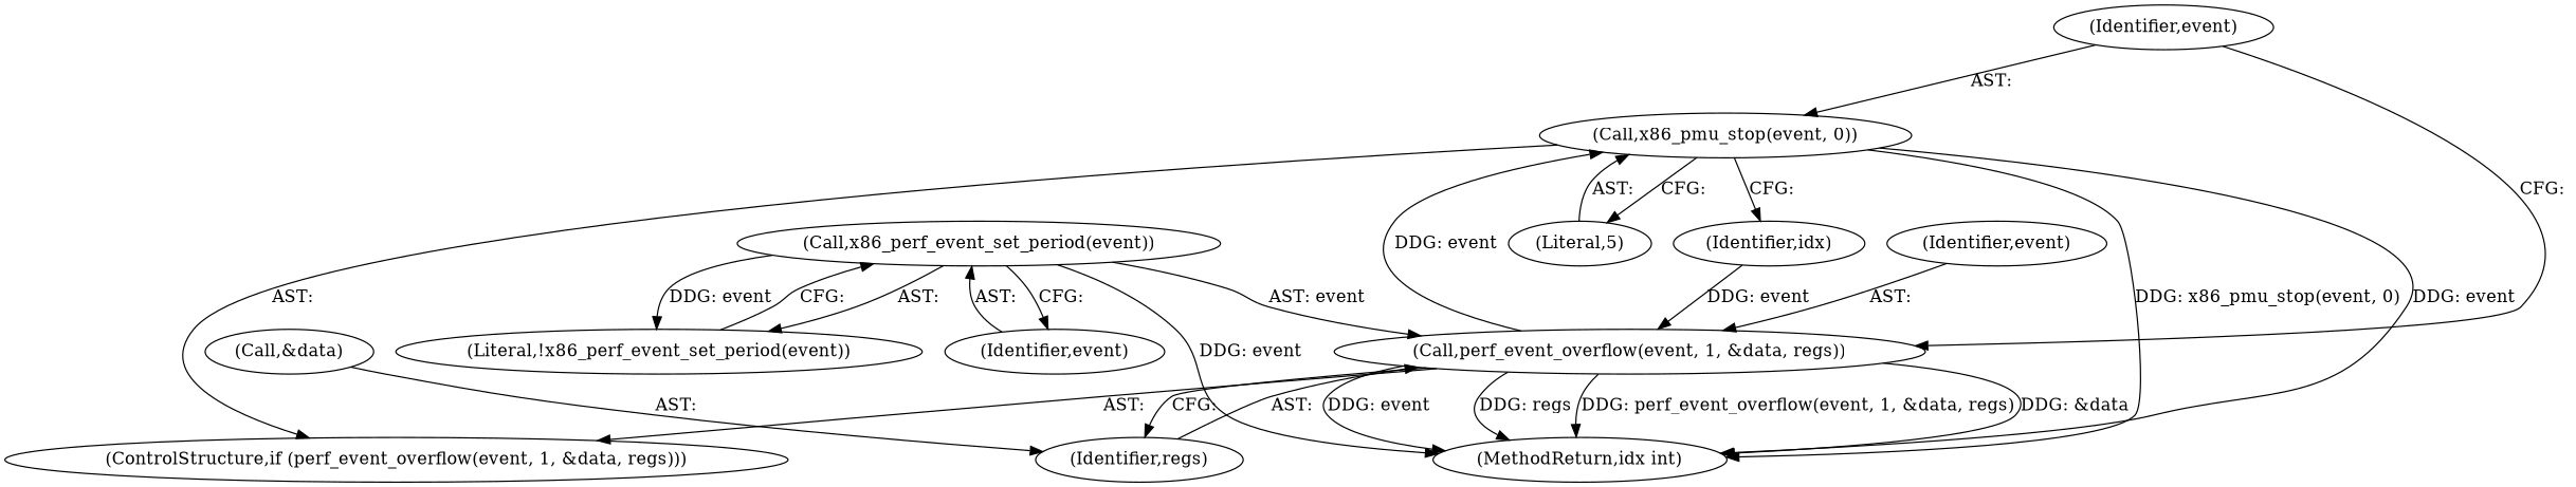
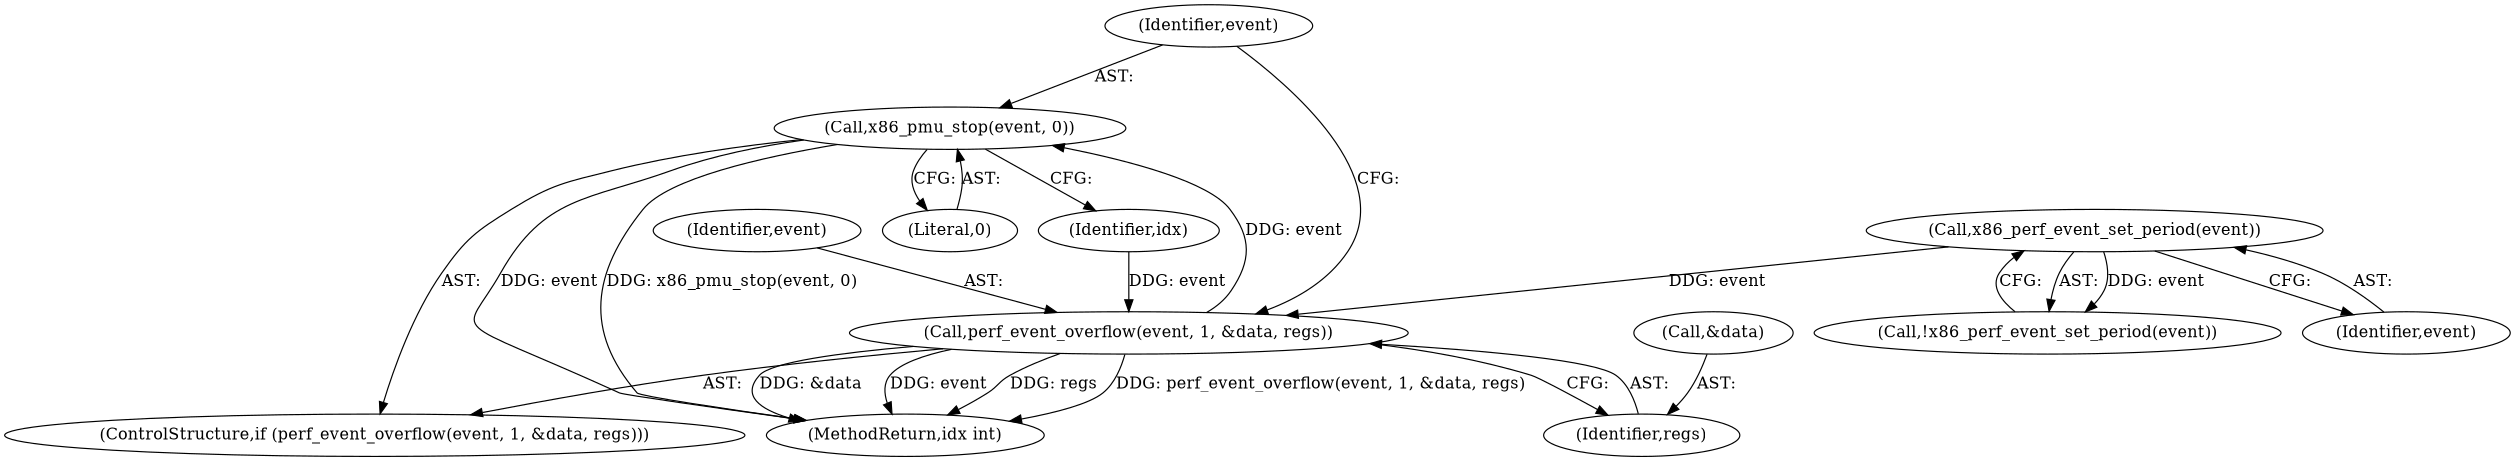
  digraph {
    n1 [label="(Call,x86_pmu_stop(event, 0))"]
    n2 [label="(MethodReturn,idx int)"]
    n3 [label="(ControlStructure,if (perf_event_overflow(event, 1, &data, regs)))"]
-   n4 [label="(Literal,5)"]
+   n4 [label="(Literal,0)"]
    n5 [label="(Identifier,idx)"]
    n6 [label="(Call,perf_event_overflow(event, 1, &data, regs))"]
    n7 [label="(Identifier,regs)"]
    n8 [label="(Call,x86_perf_event_set_period(event))"]
-   n9 [label="(Literal,!x86_perf_event_set_period(event))"]
+   n9 [label="(Call,!x86_perf_event_set_period(event))"]
    n10 [label="(Identifier,event)"]
    n11 [label="(Call,&data)"]
    n12 [label="(Identifier,event)"]
    n13 [label="(Identifier,event)"]
    n1 -> n2 [label="DDG: x86_pmu_stop(event, 0)"]
    n1 -> n2 [label="DDG: event"]
    n1 -> n3 [label="AST: "]
    n1 -> n4 [label="CFG: "]
    n1 -> n5 [label="CFG: "]
    n4 -> n1 [label="AST: "]
    n5 -> n6 [label="DDG: event"]
    n6 -> n1 [label="DDG: event"]
    n6 -> n2 [label="DDG: perf_event_overflow(event, 1, &data, regs)"]
    n6 -> n2 [label="DDG: &data"]
    n6 -> n2 [label="DDG: event"]
    n6 -> n2 [label="DDG: regs"]
    n6 -> n3 [label="AST: "]
    n6 -> n7 [label="CFG: "]
    n7 -> n6 [label="AST: "]
-   n8 -> n2 [label="DDG: event"]
-   n8 -> n6 [label="AST: event"]
+   n8 -> n6 [label="DDG: event"]
    n8 -> n9 [label="AST: "]
    n8 -> n9 [label="DDG: event"]
    n8 -> n10 [label="CFG: "]
    n9 -> n8 [label="CFG: "]
    n10 -> n8 [label="AST: "]
    n11 -> n7 [label="AST: "]
    n12 -> n1 [label="AST: "]
    n12 -> n6 [label="CFG: "]
    n13 -> n6 [label="AST: "]
  }
